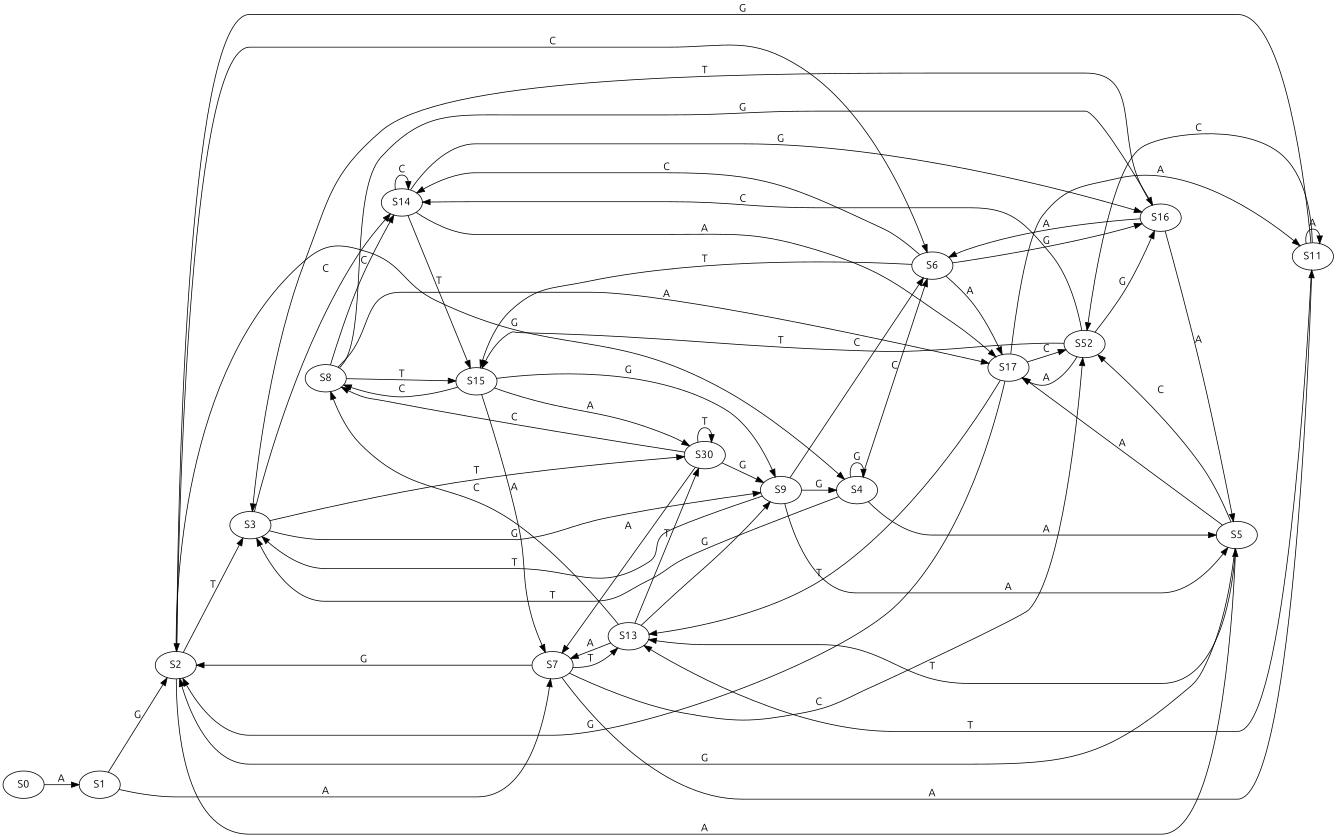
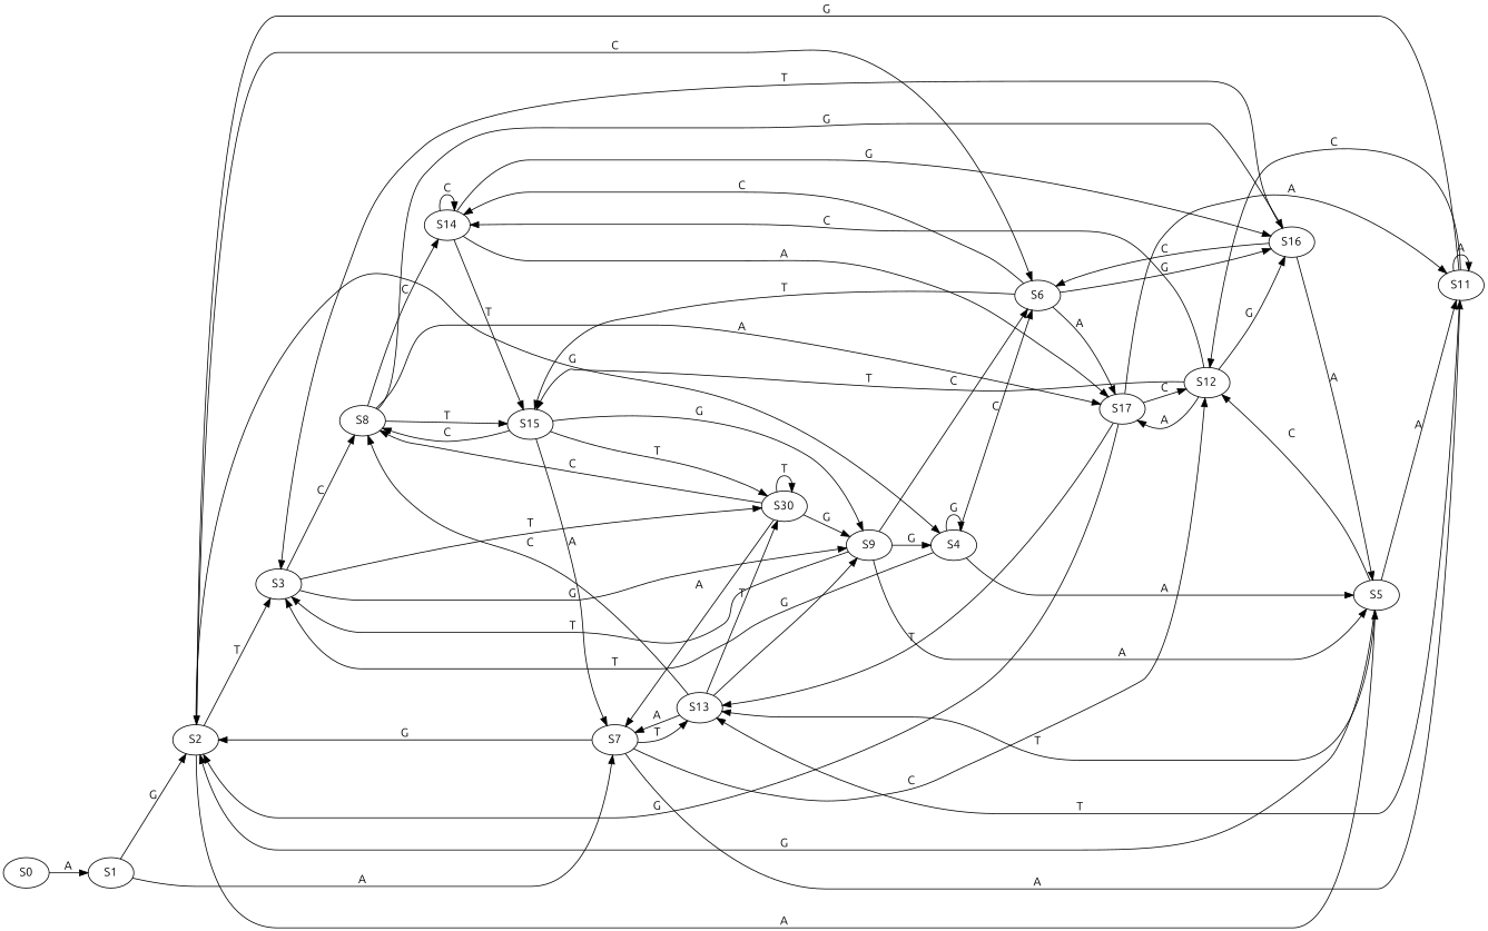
  strict digraph {
    fontname=Ubuntu
    rankdir=LR
    node [fontname=Ubuntu]
    edge [fontname=Ubuntu]
    S0
    S1
    S2
    S7
    S3
    S4
    S5
    S6
    S8
    S9
    n11 [label=S30]
    S11
-   S12 [label=S52]
+   S12
    S13
    S14
    S15
    S16
    S17
    S0 -> S1 [label=A]
    S1 -> S2 [label=G]
    S1 -> S7 [label=A]
    S2 -> S3 [label=T]
    S2 -> S4 [label=G]
    S2 -> S5 [label=A]
    S2 -> S6 [label=C]
    S7 -> S2 [label=G]
    S7 -> S11 [label=A]
    S7 -> S12 [label=C]
    S7 -> S13 [label=T]
-   S3 -> S14 [label=C]
+   S3 -> S8 [label=C]
    S3 -> S9 [label=G]
    S3 -> n11 [label=T]
    S4 -> S3 [label=T]
    S4 -> S4 [label=G]
    S4 -> S5 [label=A]
    S4 -> S6 [label=C]
    S5 -> S2 [label=G]
-   S5 -> S17 [label=A]
+   S5 -> S11 [label=A]
    S5 -> S12 [label=C]
    S5 -> S13 [label=T]
    S6 -> S14 [label=C]
    S6 -> S15 [label=T]
    S6 -> S16 [label=G]
    S6 -> S17 [label=A]
    S8 -> S14 [label=C]
    S8 -> S15 [label=T]
    S8 -> S16 [label=G]
    S8 -> S17 [label=A]
    S9 -> S3 [label=T]
    S9 -> S4 [label=G]
    S9 -> S5 [label=A]
    S9 -> S6 [label=C]
    n11 -> S7 [label=A]
    n11 -> S8 [label=C]
    n11 -> S9 [label=G]
    n11 -> n11 [label=T]
    S11 -> S2 [label=G]
    S11 -> S11 [label=A]
    S11 -> S12 [label=C]
    S11 -> S13 [label=T]
    S12 -> S14 [label=C]
    S12 -> S15 [label=T]
    S12 -> S16 [label=G]
    S12 -> S17 [label=A]
    S13 -> S7 [label=A]
    S13 -> S8 [label=C]
    S13 -> S9 [label=G]
    S13 -> n11 [label=T]
    S14 -> S14 [label=C]
    S14 -> S15 [label=T]
    S14 -> S16 [label=G]
    S14 -> S17 [label=A]
    S15 -> S7 [label=A]
    S15 -> S8 [label=C]
    S15 -> S9 [label=G]
-   S15 -> n11 [label=A]
+   S15 -> n11 [label=T]
    S16 -> S3 [label=T]
    S16 -> S5 [label=A]
-   S16 -> S6 [label=A]
+   S16 -> S6 [label=C]
    S17 -> S2 [label=G]
    S17 -> S11 [label=A]
    S17 -> S12 [label=C]
    S17 -> S13 [label=T]
  }
